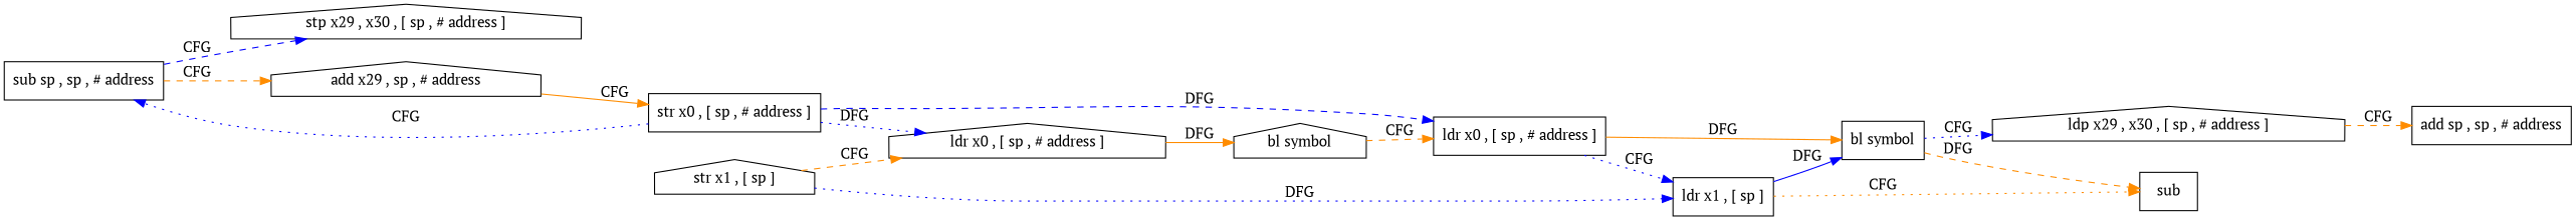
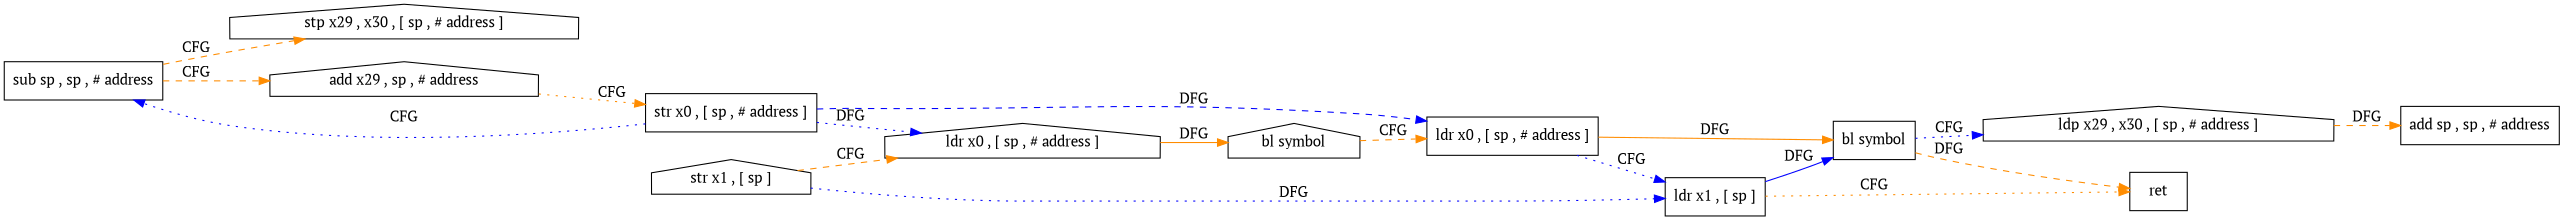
  digraph {
    fontname="PT Serif"
    rankdir=LR
    node [fontname="PT Serif" shape=box]
    edge [color=darkorange fontname="PT Serif" style=dashed]
    n1 [label="sub sp , sp , # address"]
    n2 [label="stp x29 , x30 , [ sp , # address ]" shape=house]
    n3 [label="add x29 , sp , # address" shape=house]
    n4 [label="str x0 , [ sp , # address ]"]
    n5 [label="ldr x0 , [ sp , # address ]" shape=house]
    n6 [label="ldr x0 , [ sp , # address ]"]
    n7 [label="str x1 , [ sp ]" shape=house]
    n8 [label="ldr x1 , [ sp ]"]
    n9 [label="bl symbol" shape=house]
    n10 [label="bl symbol"]
-   n11 [label=sub]
+   n11 [label=ret]
    n12 [label="ldp x29 , x30 , [ sp , # address ]" shape=house]
    n13 [label="add sp , sp , # address"]
-   n1 -> n2 [color=blue label=CFG]
+   n1 -> n2 [label=CFG]
    n1 -> n3 [label=CFG]
-   n3 -> n4 [label=CFG style=solid]
+   n3 -> n4 [label=CFG style=dotted]
    n4 -> n1 [color=blue label=CFG style=dotted]
    n4 -> n5 [color=blue label=DFG style=dotted]
    n4 -> n6 [color=blue label=DFG]
    n5 -> n9 [label=DFG style=solid]
    n6 -> n8 [color=blue label=CFG style=dotted]
    n6 -> n10 [label=DFG style=solid]
    n7 -> n5 [label=CFG]
    n7 -> n8 [color=blue label=DFG style=dotted]
    n8 -> n10 [color=blue label=DFG style=solid]
    n8 -> n11 [label=CFG style=dotted]
    n9 -> n6 [label=CFG]
    n10 -> n11 [label=DFG]
    n10 -> n12 [color=blue label=CFG style=dotted]
-   n12 -> n13 [label=CFG]
+   n12 -> n13 [label=DFG]
  }
